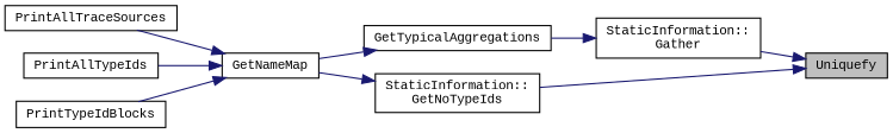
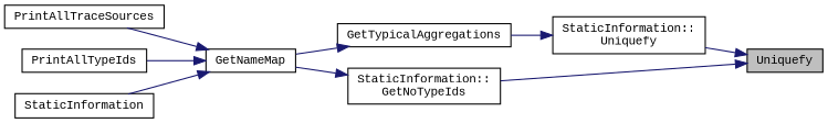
  digraph {
    fontname="Liberation Mono"
    rankdir=RL
    node [color=black fillcolor=white fontname="Liberation Mono" fontsize=10 shape=record style=filled]
    edge [color=midnightblue dir=back fontname="Liberation Mono" fontsize=10 labelfontname=Helvetica labelfontsize=10 style=solid]
    n1 [fillcolor=grey75 fontcolor=black height=0.2 label=Uniquefy width=0.4]
-   n2 [height=0.2 label="StaticInformation::\lGather" width=0.4]
+   n2 [height=0.2 label="StaticInformation::\lUniquefy" width=0.4]
    n3 [height=0.2 label="StaticInformation::\lGetNoTypeIds" width=0.4]
    n4 [height=0.2 label=GetTypicalAggregations width=0.4]
    n5 [height=0.2 label=GetNameMap width=0.4]
    n6 [height=0.2 label=PrintAllTraceSources width=0.4]
    n7 [height=0.2 label=PrintAllTypeIds width=0.4]
-   n8 [height=0.2 label=PrintTypeIdBlocks width=0.4]
+   n8 [height=0.2 label=StaticInformation width=0.4]
    n1 -> n2
    n1 -> n3
    n2 -> n4
    n3 -> n5
    n4 -> n5
    n5 -> n6
    n5 -> n7
    n5 -> n8
  }
